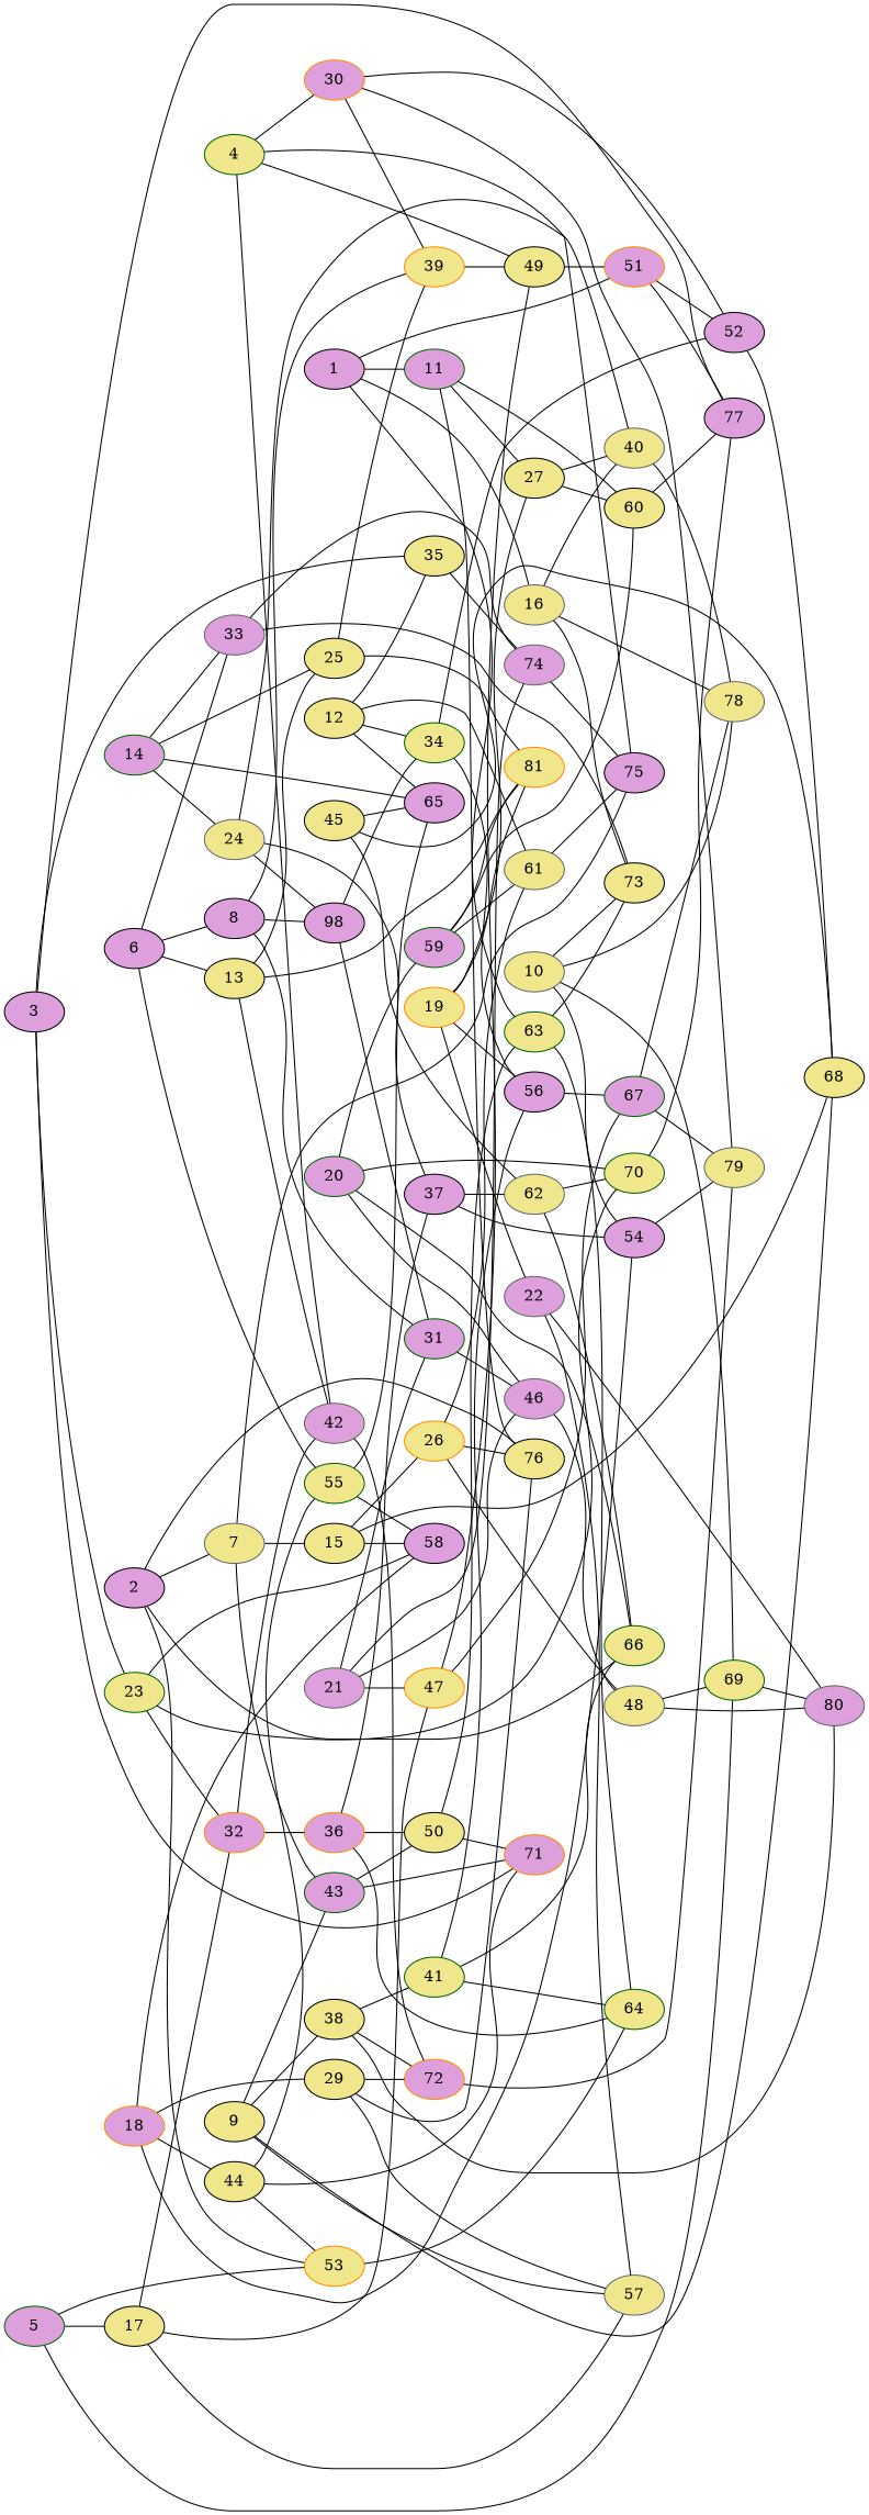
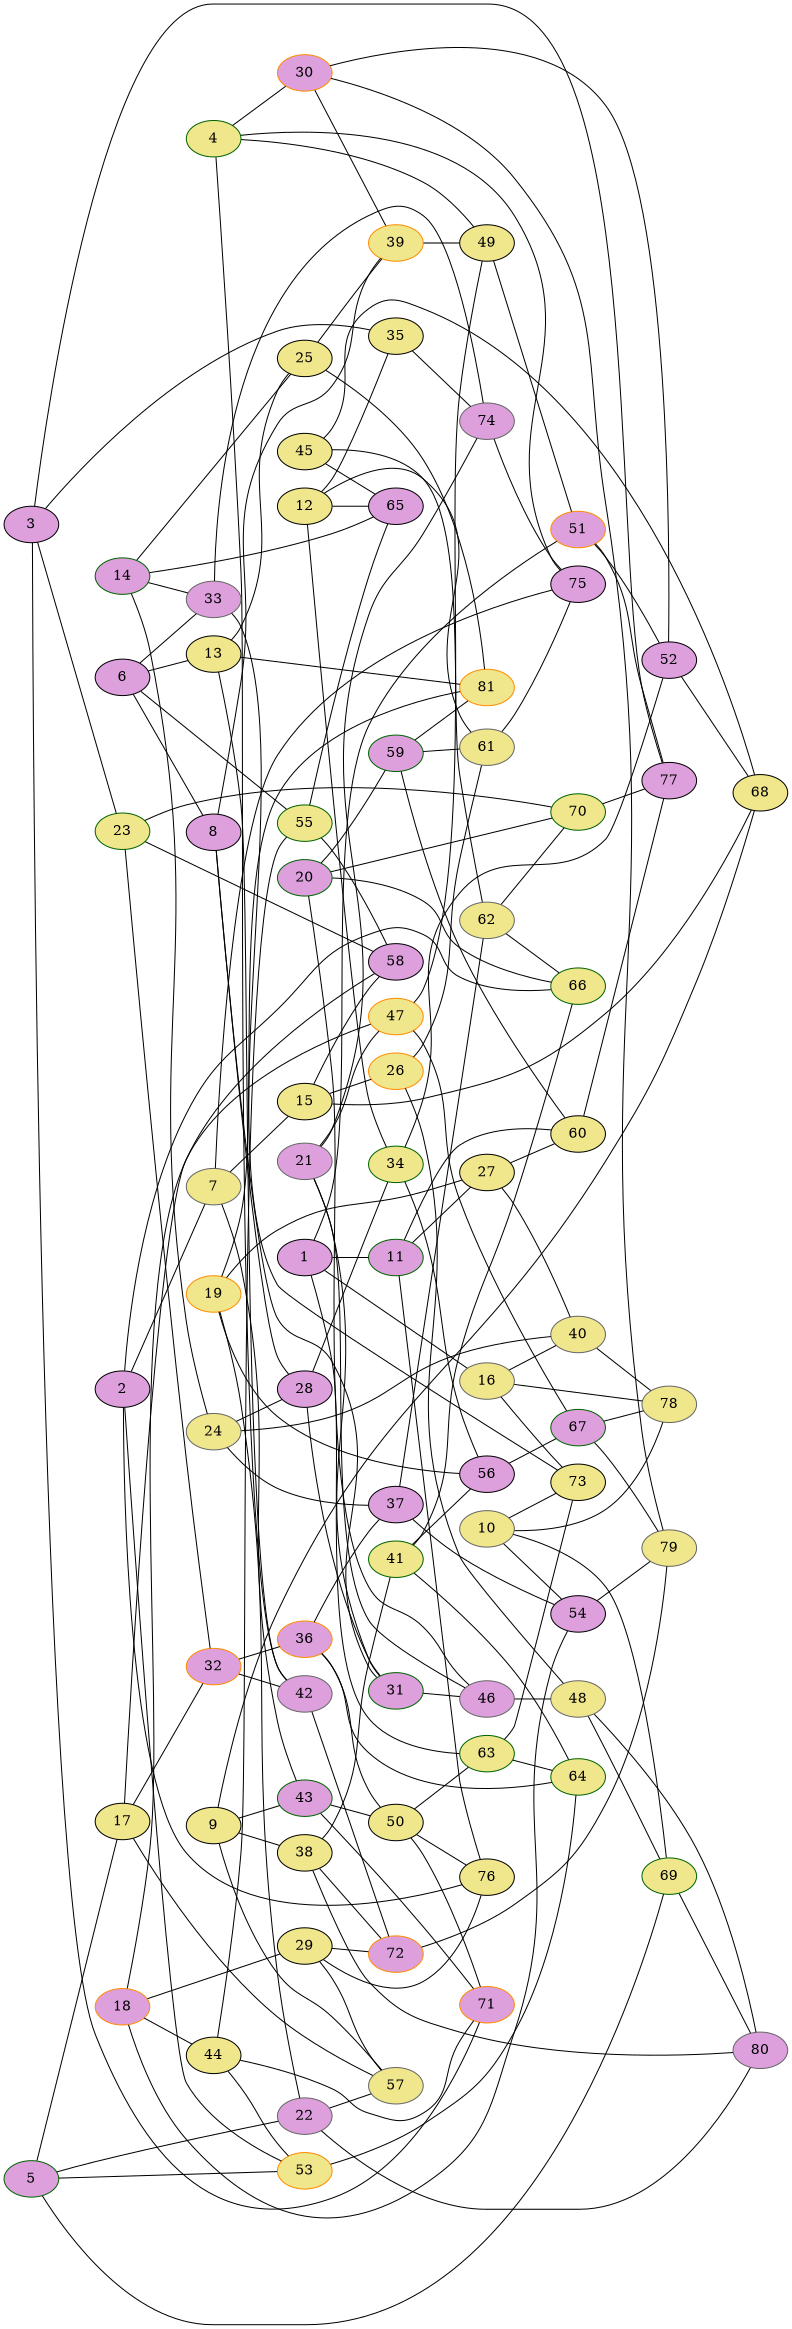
  graph {
    rankdir=LR
    node [color=black fillcolor=khaki style=filled]
    1 [fillcolor=plum]
    11 [color=darkgreen fillcolor=plum]
    16 [color=gray40]
    51 [color=darkorange fillcolor=plum]
    63 [color=darkgreen]
    76
    27
    60
    73
    78 [color=gray40]
    40 [color=gray40]
    77 [fillcolor=plum]
    52 [fillcolor=plum]
    64 [color=darkgreen]
    2 [fillcolor=plum]
    7 [color=gray40]
    53 [color=darkorange]
    66 [color=darkgreen]
    75 [fillcolor=plum]
    15
    43 [color=darkgreen fillcolor=plum]
    3 [fillcolor=plum]
    23 [color=darkgreen]
    35
    71 [color=darkorange fillcolor=plum]
    58 [fillcolor=plum]
    32 [color=darkorange fillcolor=plum]
    70 [color=darkgreen]
    74 [color=gray40 fillcolor=plum]
    4 [color=darkgreen]
    30 [color=darkorange fillcolor=plum]
    42 [color=gray40 fillcolor=plum]
    49
    39 [color=darkorange]
    79 [color=gray40]
    72 [color=darkorange fillcolor=plum]
    5 [color=darkgreen fillcolor=plum]
    17
    22 [color=gray40 fillcolor=plum]
    69 [color=darkgreen]
    57 [color=gray40]
    47 [color=darkorange]
    80 [color=gray40 fillcolor=plum]
    6 [fillcolor=plum]
    8 [fillcolor=plum]
    13
    33 [color=gray40 fillcolor=plum]
    55 [color=darkgreen]
-   28 [fillcolor=plum label=98]
+   28 [fillcolor=plum]
    31 [color=darkgreen fillcolor=plum]
    25
    81 [color=darkorange]
    65 [fillcolor=plum]
    68
    26 [color=darkorange]
    50
    34 [color=darkgreen]
    46 [color=gray40 fillcolor=plum]
    9
    38
    41 [color=darkgreen]
    10 [color=gray40]
    54 [fillcolor=plum]
    12
    61 [color=gray40]
    56 [fillcolor=plum]
    14 [color=darkgreen fillcolor=plum]
    24 [color=gray40]
    37 [fillcolor=plum]
    48 [color=gray40]
    36 [color=darkorange fillcolor=plum]
    67 [color=darkgreen fillcolor=plum]
    18 [color=darkorange fillcolor=plum]
    29
    44
    19 [color=darkorange]
    20 [color=darkgreen fillcolor=plum]
    59 [color=darkgreen fillcolor=plum]
    21 [color=gray40 fillcolor=plum]
    62 [color=gray40]
    45
    1 -- 11
    1 -- 16
    1 -- 51
    1 -- 63
    11 -- 76
    11 -- 27
    11 -- 60
    16 -- 73
    16 -- 78
    16 -- 40
    51 -- 77
    51 -- 52
    63 -- 73
    63 -- 64
    27 -- 60
    27 -- 40
    60 -- 77
    40 -- 78
    52 -- 68
    2 -- 76
    2 -- 7
    2 -- 53
    2 -- 66
    7 -- 75
    7 -- 15
    7 -- 43
    53 -- 64
    15 -- 58
    15 -- 68
    15 -- 26
    43 -- 71
    43 -- 50
    3 -- 77
    3 -- 23
    3 -- 35
    3 -- 71
    23 -- 58
    23 -- 32
    23 -- 70
    35 -- 74
    32 -- 42
    32 -- 36
    70 -- 77
    74 -- 75
    4 -- 75
    4 -- 30
    4 -- 42
    4 -- 49
    30 -- 52
    30 -- 39
    30 -- 79
    42 -- 72
    49 -- 51
    39 -- 49
    72 -- 79
    5 -- 53
    5 -- 17
+   5 -- 22
    5 -- 69
    17 -- 32
    17 -- 57
    17 -- 47
    22 -- 57
    22 -- 80
    69 -- 80
    47 -- 49
    47 -- 67
    6 -- 8
    6 -- 13
    6 -- 33
    6 -- 55
    8 -- 39
    8 -- 28
    8 -- 31
    13 -- 42
    13 -- 25
    13 -- 81
    33 -- 73
    33 -- 74
    55 -- 58
    55 -- 65
    28 -- 31
    28 -- 34
    31 -- 46
    25 -- 39
    25 -- 81
-   26 -- 76
+   50 -- 76
    26 -- 61
    26 -- 48
    50 -- 63
    50 -- 71
    34 -- 52
    34 -- 56
    46 -- 48
    9 -- 43
    9 -- 57
    9 -- 68
    9 -- 38
    38 -- 72
    38 -- 80
    38 -- 41
    41 -- 64
    41 -- 66
    41 -- 56
    10 -- 73
    10 -- 78
    10 -- 69
    10 -- 54
    54 -- 79
    12 -- 35
    12 -- 65
    12 -- 34
    12 -- 61
    61 -- 75
    56 -- 67
    14 -- 33
    14 -- 25
    14 -- 65
    14 -- 24
    24 -- 40
    24 -- 28
    24 -- 37
    37 -- 54
    37 -- 62
    48 -- 69
    48 -- 80
    36 -- 64
    36 -- 50
    36 -- 37
    67 -- 78
    67 -- 79
    18 -- 58
    18 -- 54
    18 -- 29
    18 -- 44
    29 -- 76
    29 -- 72
    29 -- 57
    44 -- 53
    44 -- 71
    44 -- 55
    19 -- 27
    19 -- 22
    19 -- 81
    19 -- 56
    20 -- 66
    20 -- 70
    20 -- 46
    20 -- 59
    59 -- 60
    59 -- 81
    59 -- 61
    21 -- 74
    21 -- 47
    21 -- 31
    21 -- 46
    62 -- 66
    62 -- 70
    45 -- 65
    45 -- 68
    45 -- 62
  }
